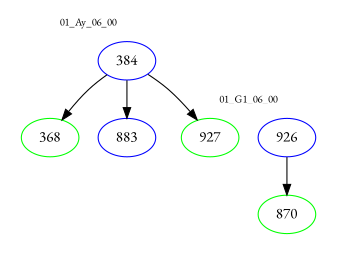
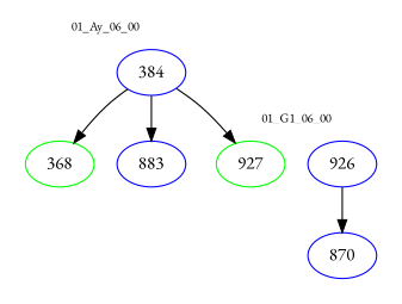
  digraph {
    fontname="EB Garamond"
    node [color=blue fontname="EB Garamond"]
    edge [color=black fontname="EB Garamond"]
    n1 [label=384]
    n2 [color=green label=368]
    n3 [label=883]
    n4 [label=926]
-   n5 [color=green label=870]
+   n5 [label=870]
    n6 [color=green label=927]
    subgraph cluster_1 {
      color=white
      fontsize=10
      label="01_Ay_06_00"
      n1
      n2
      n3
    }
    subgraph cluster_2 {
      color=white
      fontsize=10
      label="01_G1_06_00"
      n4
      n5
      n6
    }
    n1 -> n2
    n1 -> n3
    n1 -> n6
    n4 -> n5
  }
